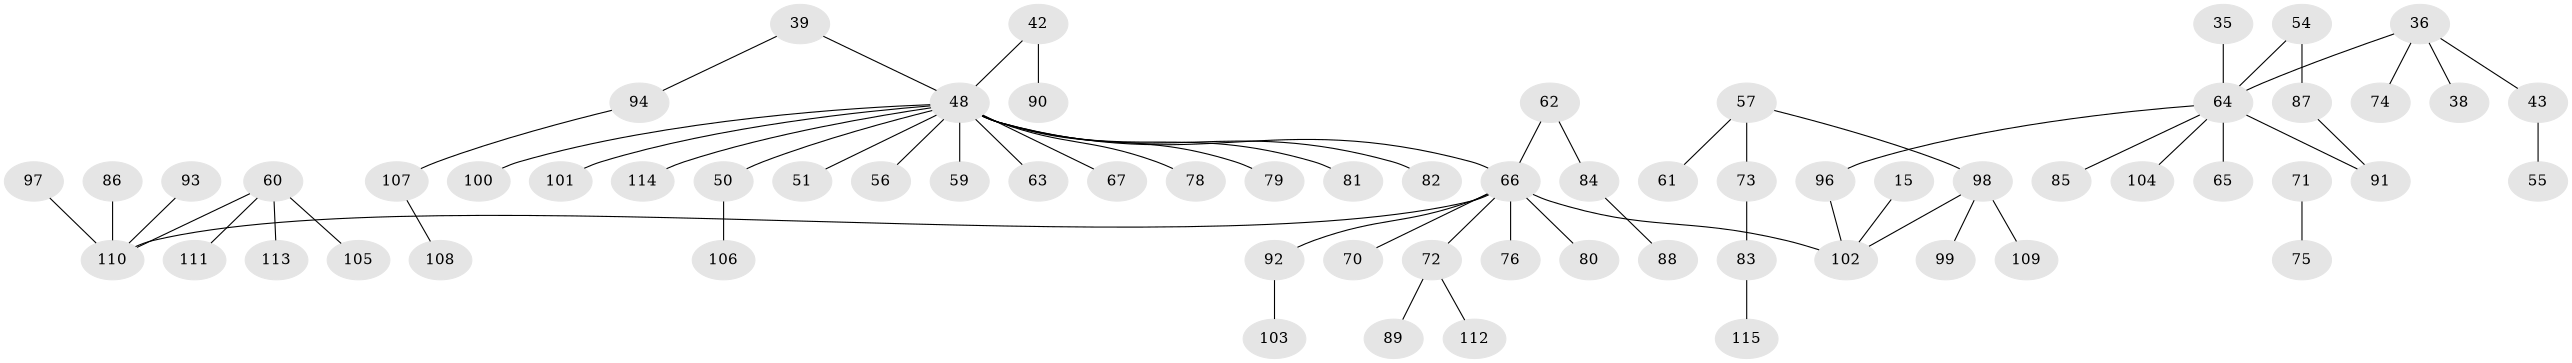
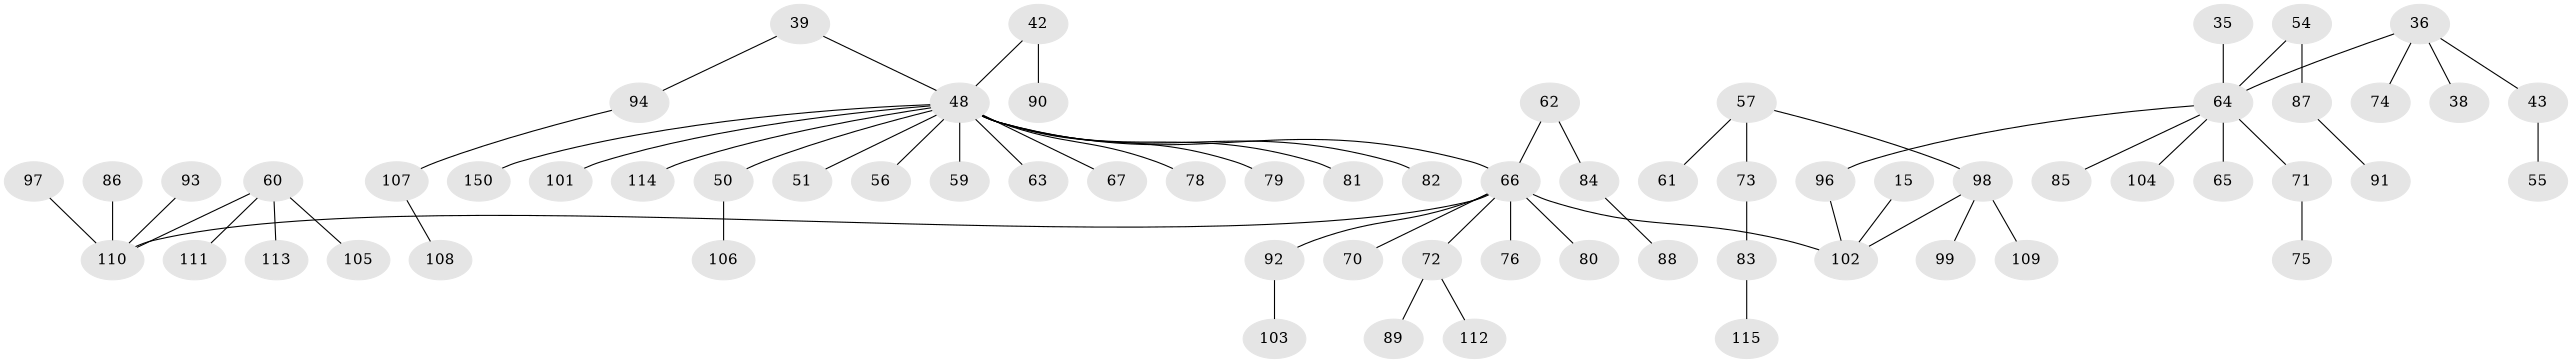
  graph {
    node [color=gray90 style=filled]
    64 [super="+18+29"]
    65
    71
    85
    96 [super="+8+13+20"]
    104
    35
    36 [super="+26"]
    38
    43
    74
    55
    48 [super="+17+30+37+33"]
    50
    51
    56
    59
    63
    66 [super="+27+19+53+44+24+22+45"]
    67
    78
    79
    81
    82
-   100
+   100 [label=150]
    101
    114
    39
    94
    107
    42
    90
    106
    110 [super="+3+4+69+58"]
    70
    72 [super="+34"]
    76
    80
    92 [super="+28"]
    102 [super="+6"]
    54 [super="+32"]
    87
    91
    57
    61
    98 [super="+47"]
    73
    99
    109
    60 [super="+52+46"]
    105
    111
    113
    83
    62
    84
    88
    75
    89
    112
    103
    115
    86
    93
    108
    n66 [label=15]
    97
    64 -- 65
-   64 -- 91
+   64 -- 71
    64 -- 85
    64 -- 96
    64 -- 104
    71 -- 75
    96 -- 102
    35 -- 64
    36 -- 64
    36 -- 38
    36 -- 43
    36 -- 74
    43 -- 55
    48 -- 50
    48 -- 51
    48 -- 56
    48 -- 59
    48 -- 63
    48 -- 66
    48 -- 67
    48 -- 78
    48 -- 79
    48 -- 81
    48 -- 82
    48 -- 100
    48 -- 101
    48 -- 114
    50 -- 106
    66 -- 110
    66 -- 70
    66 -- 72
    66 -- 76
    66 -- 80
    66 -- 92
    66 -- 102
    39 -- 48
    39 -- 94
    94 -- 107
    107 -- 108
    42 -- 48
    42 -- 90
    72 -- 89
    72 -- 112
    92 -- 103
    54 -- 64
    54 -- 87
    87 -- 91
    57 -- 61
    57 -- 98
    57 -- 73
    98 -- 102
    98 -- 99
    98 -- 109
    73 -- 83
    60 -- 110
    60 -- 105
    60 -- 111
    60 -- 113
    83 -- 115
    62 -- 66
    62 -- 84
    84 -- 88
    86 -- 110
    93 -- 110
    n66 -- 102
    97 -- 110
  }
